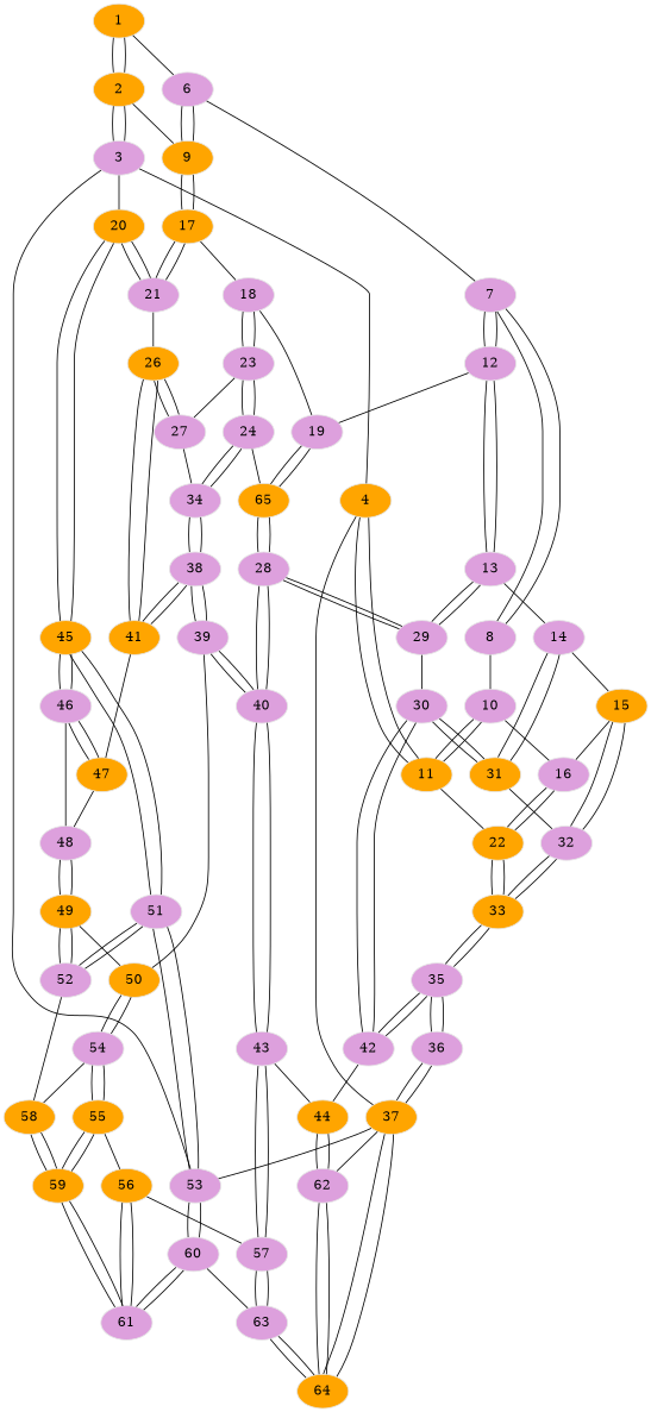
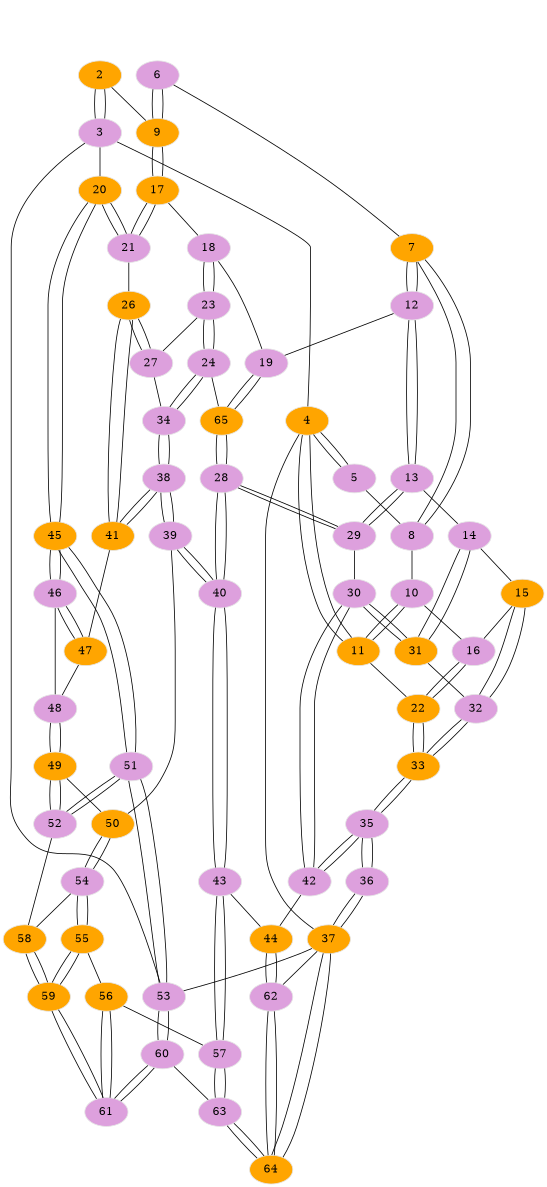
  graph {
    node [color=gray90 fillcolor=plum style=filled]
-   1 [fillcolor=orange]
    2 [fillcolor=orange]
    6
    3
    9 [fillcolor=orange]
-   7
+   7 [fillcolor=orange]
    4 [fillcolor=orange]
    20 [fillcolor=orange]
    53
    17 [fillcolor=orange]
+   5
    11 [fillcolor=orange]
    37 [fillcolor=orange]
    21
    45 [fillcolor=orange]
    60
    8
    22 [fillcolor=orange]
    62
    64 [fillcolor=orange]
    10
    12
    13
    19
    16
    18
    33 [fillcolor=orange]
    14
    29
    n30 [fillcolor=orange label=65]
    15 [fillcolor=orange]
    31 [fillcolor=orange]
    30
    32
    23
    26 [fillcolor=orange]
    24
    27
    28
    46
    51
    41 [fillcolor=orange]
    35
    34
    38
    40
    47 [fillcolor=orange]
    43
    42
    44 [fillcolor=orange]
    36
    39
    50 [fillcolor=orange]
    54
    57
    48
    63
    52
    49 [fillcolor=orange]
    58 [fillcolor=orange]
    55 [fillcolor=orange]
    59 [fillcolor=orange]
    61
    56 [fillcolor=orange]
-   1 -- 2
-   1 -- 2
-   1 -- 6
    2 -- 3
    2 -- 3
    2 -- 9
    6 -- 9
    6 -- 9
    6 -- 7
    3 -- 4
    3 -- 20
    3 -- 53
    9 -- 17
    9 -- 17
    7 -- 8
    7 -- 8
    7 -- 12
    7 -- 12
+   4 -- 5
+   4 -- 5
    4 -- 11
    4 -- 11
    4 -- 37
    20 -- 21
    20 -- 21
    20 -- 45
    20 -- 45
    53 -- 60
    53 -- 60
    17 -- 21
    17 -- 21
    17 -- 18
+   5 -- 8
    11 -- 22
    37 -- 53
    37 -- 62
    37 -- 64
    37 -- 64
    21 -- 26
    45 -- 46
    45 -- 46
    45 -- 51
    45 -- 51
    60 -- 63
    60 -- 61
    60 -- 61
    8 -- 10
    22 -- 33
    22 -- 33
    62 -- 64
    62 -- 64
    10 -- 11
    10 -- 11
    10 -- 16
    12 -- 13
    12 -- 13
    12 -- 19
    13 -- 14
    13 -- 29
    13 -- 29
    19 -- n30
    19 -- n30
    16 -- 22
    16 -- 22
    18 -- 19
    18 -- 23
    18 -- 23
    33 -- 35
    33 -- 35
    14 -- 15
    14 -- 31
    14 -- 31
    29 -- 30
    n30 -- 28
    n30 -- 28
    15 -- 16
    15 -- 32
    15 -- 32
    31 -- 32
    30 -- 31
    30 -- 31
    30 -- 42
    30 -- 42
    32 -- 33
    32 -- 33
    23 -- 24
    23 -- 24
    23 -- 27
    26 -- 27
    26 -- 27
    26 -- 41
    26 -- 41
    24 -- n30
    24 -- 34
    24 -- 34
    27 -- 34
    28 -- 29
    28 -- 29
    28 -- 40
    28 -- 40
    46 -- 47
    46 -- 47
    46 -- 48
    51 -- 53
    51 -- 53
    51 -- 52
    51 -- 52
    41 -- 47
    35 -- 42
    35 -- 42
    35 -- 36
    35 -- 36
    34 -- 38
    34 -- 38
    38 -- 41
    38 -- 41
    38 -- 39
    38 -- 39
    40 -- 43
    40 -- 43
    47 -- 48
    43 -- 44
    43 -- 57
    43 -- 57
    42 -- 44
    44 -- 62
    44 -- 62
    36 -- 37
    36 -- 37
    39 -- 40
    39 -- 40
    39 -- 50
    50 -- 54
    50 -- 54
    54 -- 58
    54 -- 55
    54 -- 55
    57 -- 63
    57 -- 63
    48 -- 49
    48 -- 49
    63 -- 64
    63 -- 64
    52 -- 58
    49 -- 50
    49 -- 52
    49 -- 52
    58 -- 59
    58 -- 59
    55 -- 59
    55 -- 59
    55 -- 56
    59 -- 61
    59 -- 61
    56 -- 57
    56 -- 61
    56 -- 61
  }
